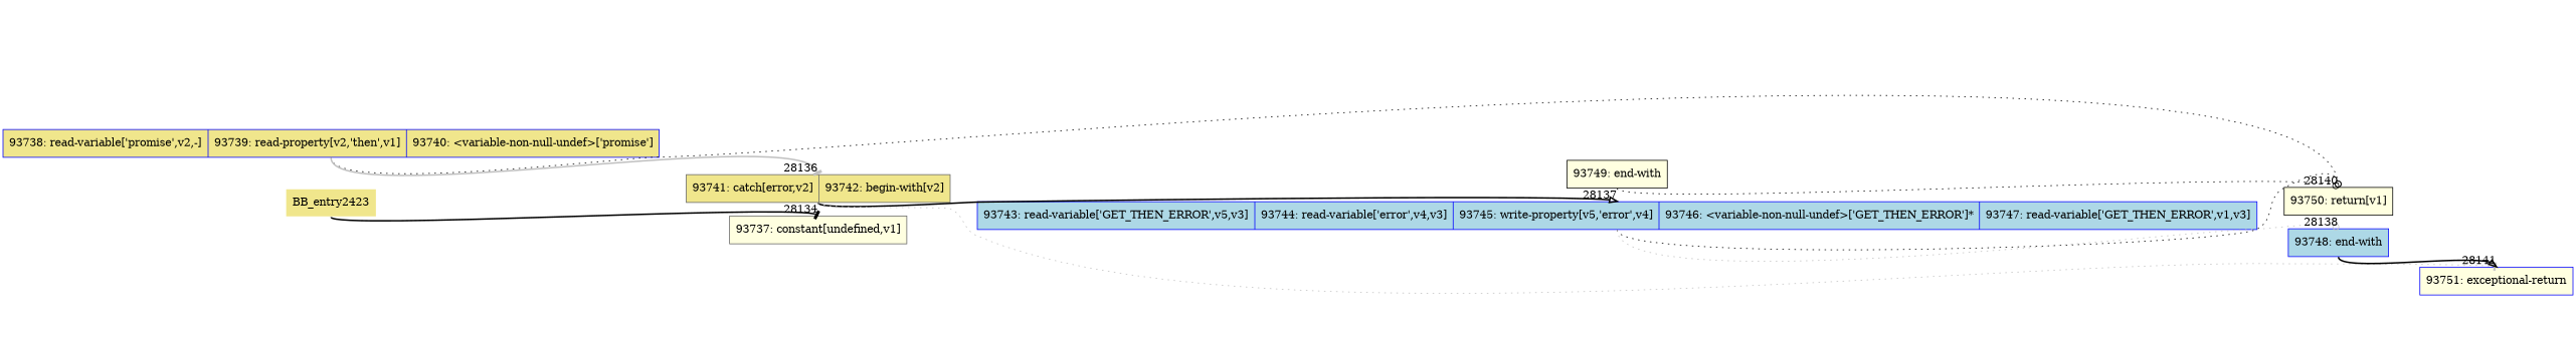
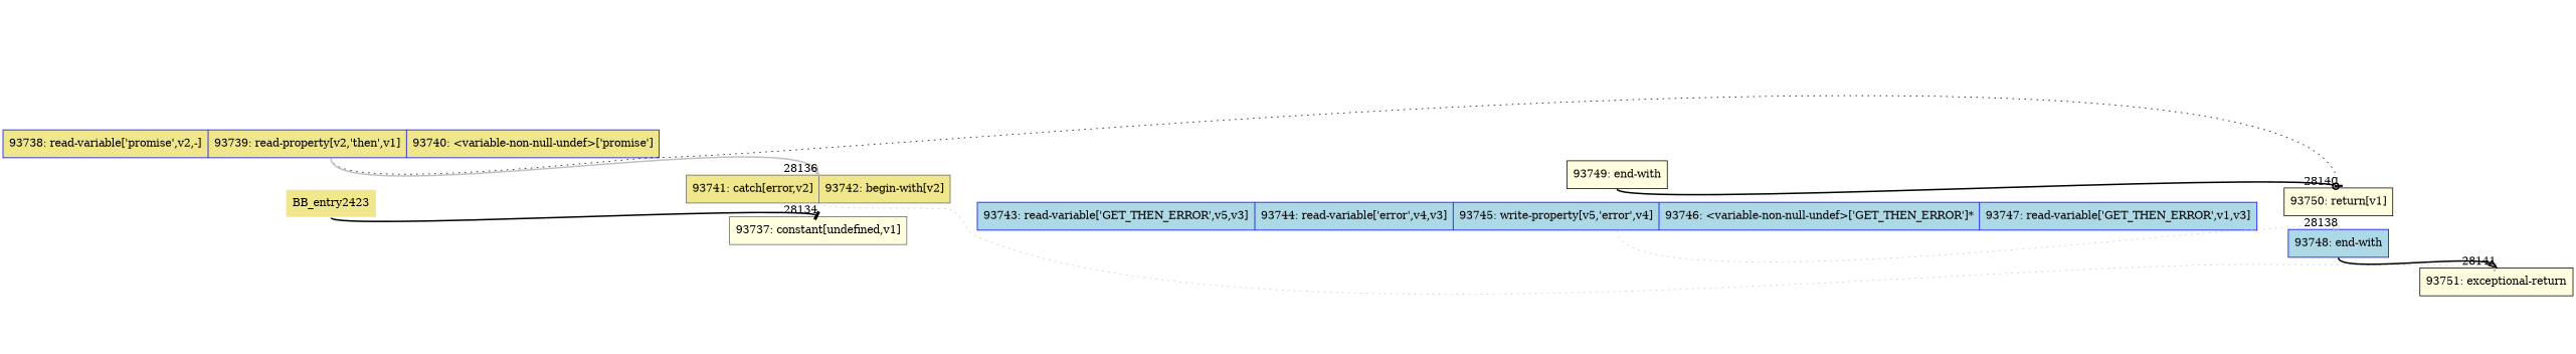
  digraph {
    rankdir=LR
    node [color=blue fillcolor=lightyellow shape=record style=filled]
    edge [arrowhead=tee headport=n style=dotted tailport=s]
    n1 [color=black fillcolor=khaki label=BB_entry2423 shape=none]
    n2 [color=gray40 label="{93737: constant[undefined,v1]}"]
    n3 [fillcolor=khaki label="{93738: read-variable['promise',v2,-]|93739: read-property[v2,'then',v1]|93740: \<variable-non-null-undef\>['promise']}"]
    n4 [color=black label="{93750: return[v1]}"]
    n5 [color=gray40 fillcolor=khaki label="{93741: catch[error,v2]|93742: begin-with[v2]}"]
    n6 [fillcolor=lightblue label="{93743: read-variable['GET_THEN_ERROR',v5,v3]|93744: read-variable['error',v4,v3]|93745: write-property[v5,'error',v4]|93746: \<variable-non-null-undef\>['GET_THEN_ERROR']*|93747: read-variable['GET_THEN_ERROR',v1,v3]}"]
-   n7 [label="{93751: exceptional-return}"]
+   n7 [color=black label="{93751: exceptional-return}"]
    n8 [fillcolor=lightblue label="{93748: end-with}"]
    n9 [color=black label="{93749: end-with}"]
    n1 -> n2 [headlabel="    28134" style=bold]
-   n3 -> n4 [arrowhead=odot headlabel="      28140"]
-   n3 -> n5 [color=gray headlabel="      28136" style=bold]
-   n5 -> n6 [arrowhead=onormal headlabel="      28137" style=bold]
+   n3 -> n4 [headlabel="      28140"]
+   n3 -> n5 [arrowhead=onormal color=gray headlabel="      28136" style=bold]
    n5 -> n7 [color=gray headlabel="      28141"]
-   n6 -> n4 [arrowhead=odot]
    n6 -> n8 [arrowhead=odot color=gray headlabel="      28138"]
    n8 -> n7 [arrowhead=onormal style=bold]
-   n9 -> n4 [arrowhead=odot]
+   n9 -> n4 [arrowhead=odot style=bold]
  }
